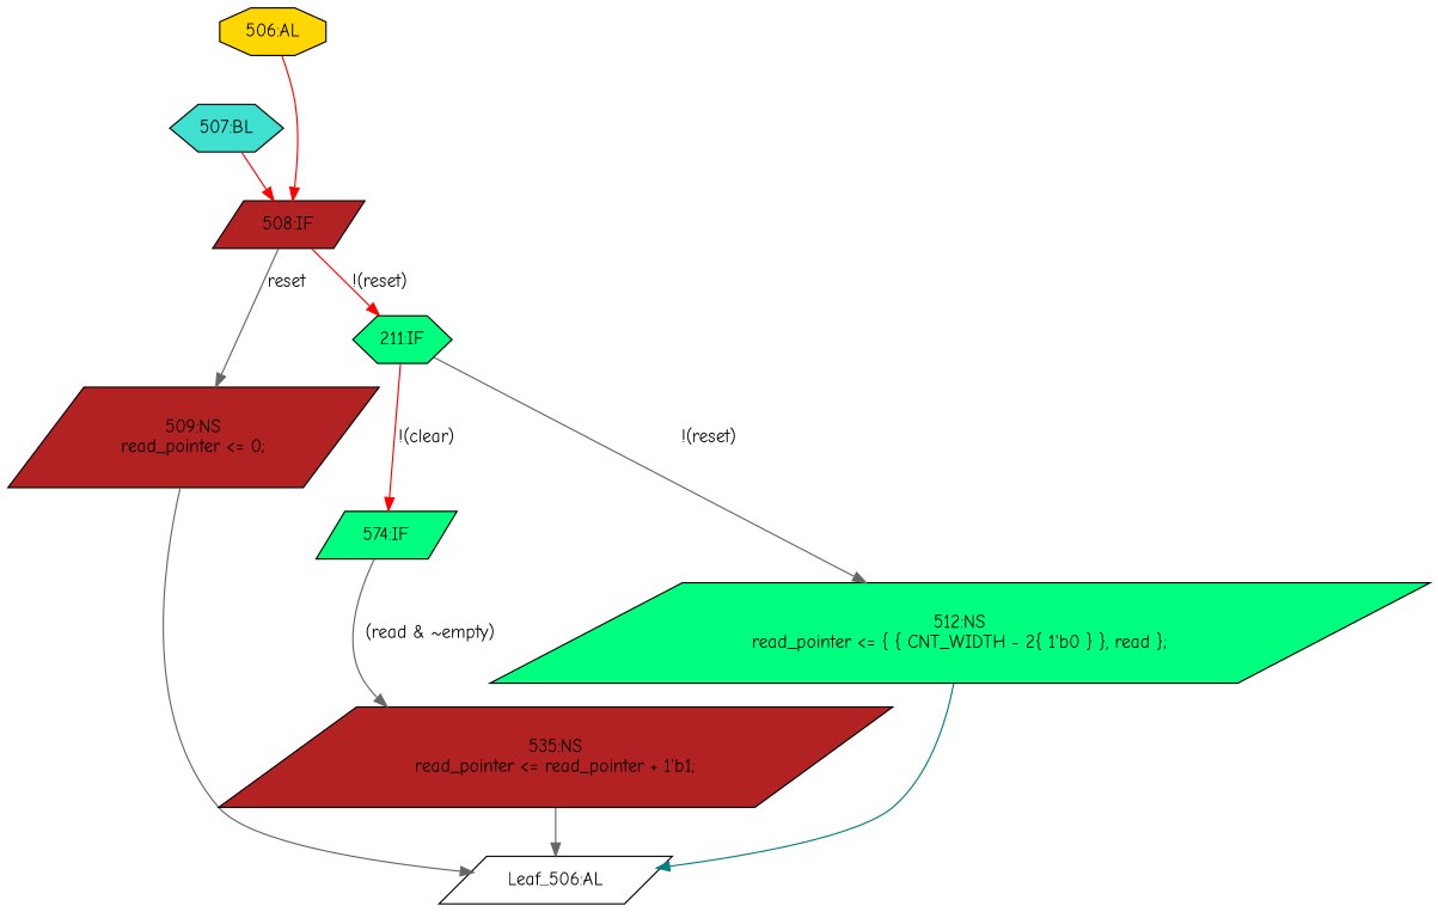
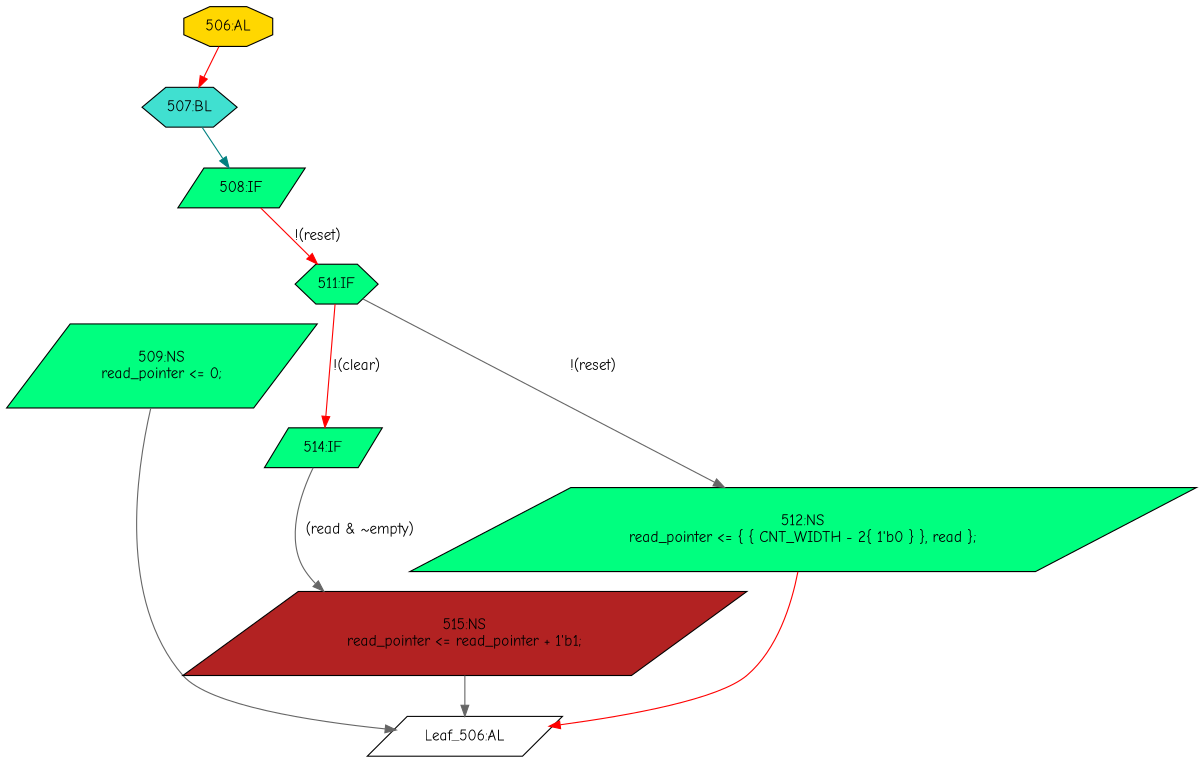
  strict digraph {
    fontname="Comic Neue"
    node [fillcolor=springgreen fontname="Comic Neue" shape=parallelogram statements="[]" style=filled typ=NonblockingSubstitution]
    edge [color=gray40 cond="[]" fontname="Comic Neue" lineno=None]
-   n1 [ast="<pyverilog.vparser.ast.NonblockingSubstitution object at 0x7fac07d1f290>" fillcolor=firebrick label="509:NS\nread_pointer <= 0;" statements="[<pyverilog.vparser.ast.NonblockingSubstitution object at 0x7fac07d1f290>]"]
+   n1 [ast="<pyverilog.vparser.ast.NonblockingSubstitution object at 0x7fac07d1f290>" label="509:NS\nread_pointer <= 0;" statements="[<pyverilog.vparser.ast.NonblockingSubstitution object at 0x7fac07d1f290>]"]
    n2 [def_var="['read_pointer']" label="Leaf_506:AL" fillcolor="" statements="" style="" typ=""]
-   n3 [ast="<pyverilog.vparser.ast.NonblockingSubstitution object at 0x7fac07d1ff90>" fillcolor=firebrick label="535:NS\nread_pointer <= read_pointer + 1'b1;" statements="[<pyverilog.vparser.ast.NonblockingSubstitution object at 0x7fac07d1ff90>]"]
+   n3 [ast="<pyverilog.vparser.ast.NonblockingSubstitution object at 0x7fac07d1ff90>" fillcolor=firebrick label="515:NS\nread_pointer <= read_pointer + 1'b1;" statements="[<pyverilog.vparser.ast.NonblockingSubstitution object at 0x7fac07d1ff90>]"]
    n4 [ast="<pyverilog.vparser.ast.Always object at 0x7fac07cfa210>" clk_sens=True fillcolor=gold label="506:AL" sens="['clk', 'reset']" shape=octagon typ=Always use_var="['reset', 'read', 'clear', 'empty', 'read_pointer']"]
    n5 [ast="<pyverilog.vparser.ast.Block object at 0x7fac07cfa390>" fillcolor=turquoise label="507:BL" shape=hexagon typ=Block]
-   n6 [ast="<pyverilog.vparser.ast.IfStatement object at 0x7fac07cfa3d0>" fillcolor=firebrick label="508:IF" typ=IfStatement]
-   n7 [ast="<pyverilog.vparser.ast.IfStatement object at 0x7fac07cfa450>" label="211:IF" shape=hexagon typ=IfStatement]
-   n8 [ast="<pyverilog.vparser.ast.IfStatement object at 0x7fac07cfa490>" label="574:IF" typ=IfStatement]
+   n6 [ast="<pyverilog.vparser.ast.IfStatement object at 0x7fac07cfa3d0>" label="508:IF" typ=IfStatement]
+   n7 [ast="<pyverilog.vparser.ast.IfStatement object at 0x7fac07cfa450>" label="511:IF" shape=hexagon typ=IfStatement]
+   n8 [ast="<pyverilog.vparser.ast.IfStatement object at 0x7fac07cfa490>" label="514:IF" typ=IfStatement]
    n9 [ast="<pyverilog.vparser.ast.NonblockingSubstitution object at 0x7fac07cfa610>" label="512:NS\nread_pointer <= { { CNT_WIDTH - 2{ 1'b0 } }, read };" statements="[<pyverilog.vparser.ast.NonblockingSubstitution object at 0x7fac07cfa610>]"]
    n1 -> n2
    n3 -> n2
-   n4 -> n6 [color=red]
-   n5 -> n6 [color=red]
-   n6 -> n1 [cond="['reset']" label=reset lineno=508]
+   n4 -> n5 [color=red]
+   n5 -> n6 [color=teal]
    n6 -> n7 [color=red cond="['reset']" label="!(reset)" lineno=508]
    n7 -> n8 [color=red cond="['clear']" label="!(clear)" lineno=511]
    n7 -> n9 [cond="['clear']" label="!(reset)" lineno=511]
    n8 -> n3 [cond="['read', 'empty']" label="(read & ~empty)" lineno=514]
-   n9 -> n2 [color=teal]
+   n9 -> n2 [color=red]
  }
